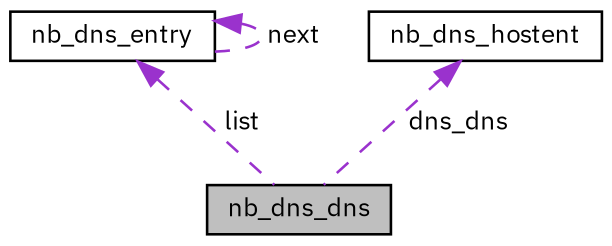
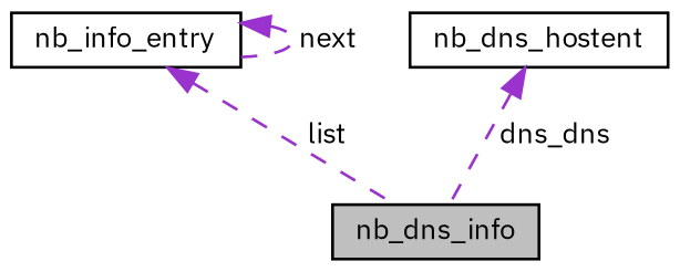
  digraph {
    fontname="IBM Plex Sans"
    node [color=black fillcolor=white fontname="IBM Plex Sans" fontsize=10 shape=record style=filled]
    edge [color=darkorchid3 dir=back fontname="IBM Plex Sans" fontsize=10 labelfontname=Helvetica labelfontsize=10 style=dashed]
-   n1 [fillcolor=grey75 fontcolor=black height=0.2 label=nb_dns_dns width=0.4]
-   n2 [height=0.2 label=nb_dns_entry width=0.4]
+   n1 [fillcolor=grey75 fontcolor=black height=0.2 label=nb_dns_info width=0.4]
+   n2 [height=0.2 label=nb_info_entry width=0.4]
    n3 [height=0.2 label=nb_dns_hostent width=0.4]
    n2 -> n1 [label=" list"]
    n2 -> n2 [label=" next"]
    n3 -> n1 [label=" dns_dns"]
  }
